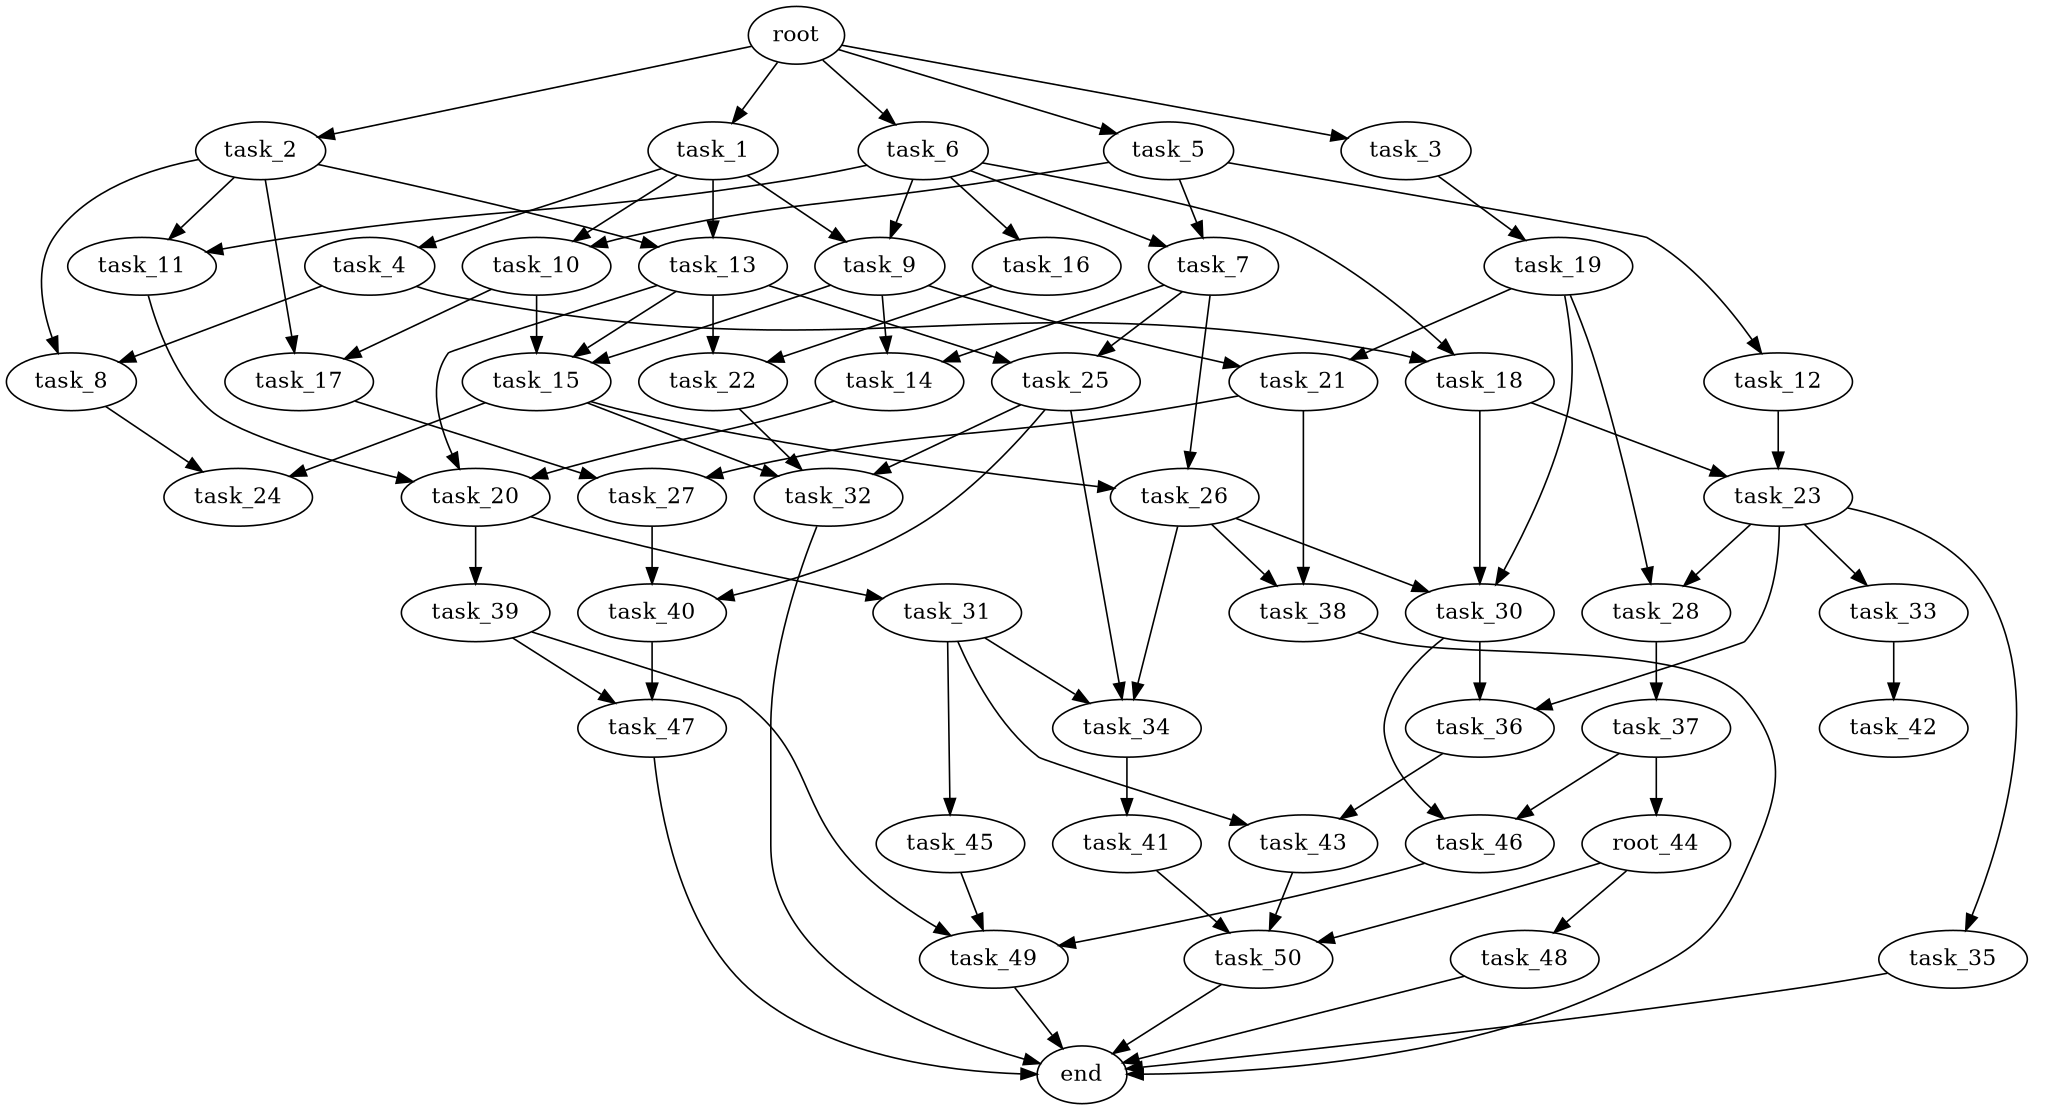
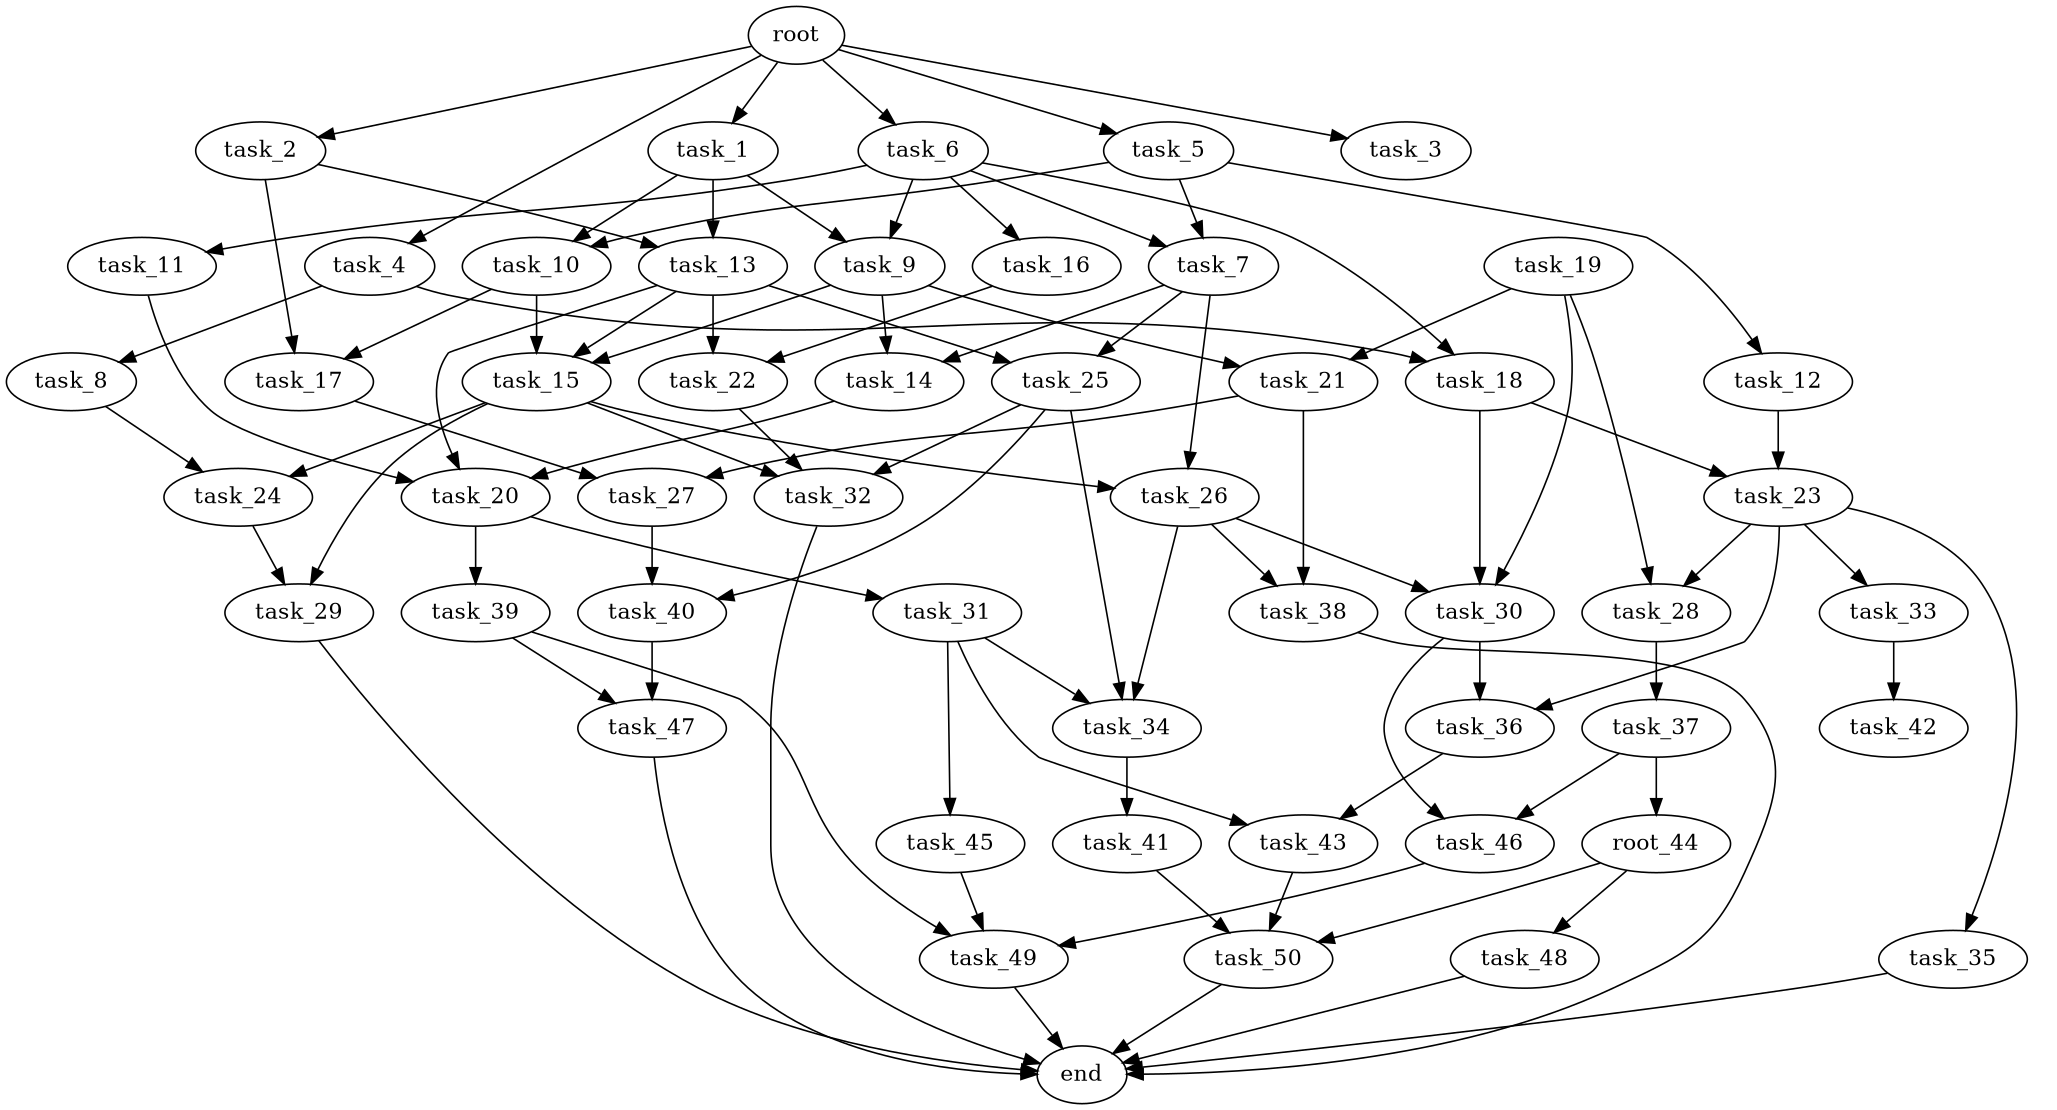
  digraph {
    root
    task_1
    task_2
    task_3
    task_4
    task_5
    task_6
    task_9
    task_10
    task_13
    task_8
    task_11
    task_17
    task_19
    task_18
    task_7
    task_12
    task_16
    task_14
    task_15
    task_21
    task_25
    task_20
    task_22
    task_24
    task_27
    task_30
    task_28
    task_23
    task_26
    task_32
    task_34
    task_40
    task_38
+   task_29
    task_31
    task_39
    task_33
    task_35
    task_36
    end
    task_46
    task_37
    task_43
    task_45
    task_47
    task_49
    task_42
    task_41
    n50 [label=root_44]
    task_50
    task_48
    root -> task_1
    root -> task_2
    root -> task_3
-   task_1 -> task_4
+   root -> task_4
    root -> task_5
    root -> task_6
    task_1 -> task_9
    task_1 -> task_10
    task_1 -> task_13
    task_2 -> task_13
-   task_2 -> task_8
-   task_2 -> task_11
    task_2 -> task_17
-   task_3 -> task_19
    task_4 -> task_8
    task_4 -> task_18
    task_5 -> task_10
    task_5 -> task_7
    task_5 -> task_12
    task_6 -> task_9
    task_6 -> task_11
    task_6 -> task_18
    task_6 -> task_7
    task_6 -> task_16
    task_9 -> task_14
    task_9 -> task_15
    task_9 -> task_21
    task_10 -> task_17
    task_10 -> task_15
    task_13 -> task_15
    task_13 -> task_25
    task_13 -> task_20
    task_13 -> task_22
    task_8 -> task_24
    task_11 -> task_20
    task_17 -> task_27
    task_19 -> task_21
    task_19 -> task_30
    task_19 -> task_28
    task_18 -> task_30
    task_18 -> task_23
    task_7 -> task_14
    task_7 -> task_25
    task_7 -> task_26
    task_12 -> task_23
    task_16 -> task_22
    task_14 -> task_20
    task_15 -> task_24
    task_15 -> task_26
    task_15 -> task_32
+   task_15 -> task_29
    task_21 -> task_27
    task_21 -> task_38
    task_25 -> task_32
    task_25 -> task_34
    task_25 -> task_40
    task_20 -> task_31
    task_20 -> task_39
    task_22 -> task_32
+   task_24 -> task_29
    task_27 -> task_40
    task_30 -> task_36
    task_30 -> task_46
    task_28 -> task_37
    task_23 -> task_28
    task_23 -> task_33
    task_23 -> task_35
    task_23 -> task_36
    task_26 -> task_30
    task_26 -> task_34
    task_26 -> task_38
    task_32 -> end
    task_34 -> task_41
    task_40 -> task_47
    task_38 -> end
+   task_29 -> end
    task_31 -> task_34
    task_31 -> task_43
    task_31 -> task_45
    task_39 -> task_47
    task_39 -> task_49
    task_33 -> task_42
    task_35 -> end
    task_36 -> task_43
    task_46 -> task_49
    task_37 -> task_46
    task_37 -> n50
    task_43 -> task_50
    task_45 -> task_49
    task_47 -> end
    task_49 -> end
    task_41 -> task_50
    n50 -> task_50
    n50 -> task_48
    task_50 -> end
    task_48 -> end
  }
